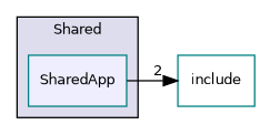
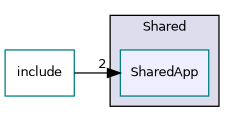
  digraph {
    compound=true
    rankdir=LR
    node [fontname=Helvetica fontsize=10 shape=box color=teal]
    n1 [fillcolor="#eeeeff" label=SharedApp pencolor=black style=filled]
    n2 [label=include]
    subgraph cluster_1 {
      bgcolor="#ddddee"
      fontname=Helvetica
      fontsize=10
      label=Shared
      pencolor=black
      n1
    }
-   n1 -> n2 [headlabel=2 labeldistance=1.5 labelfontname=Helvetica labelfontsize=10]
+   n2 -> n1 [headlabel=2 labeldistance=1.5 labelfontname=Helvetica labelfontsize=10]
  }
